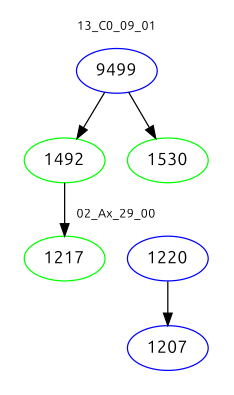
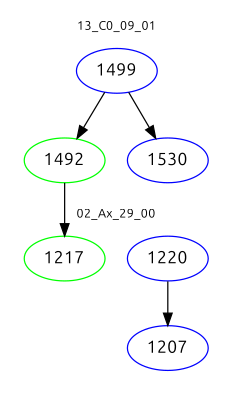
  digraph {
    fontname=Ubuntu
    node [color=blue fontname=Ubuntu]
    edge [color=black fontname=Ubuntu]
    n1 [label=1220]
    n2 [label=1207]
    n3 [color=green label=1217]
-   n4 [label=9499]
+   n4 [label=1499]
    n5 [color=green label=1492]
-   n6 [color=green label=1530]
+   n6 [label=1530]
    subgraph cluster_1 {
      color=white
      fontsize=10
      label="02_Ax_29_00"
      n1
      n2
      n3
    }
    subgraph cluster_2 {
      color=white
      fontsize=10
      label="13_C0_09_01"
      n4
      n5
      n6
    }
    n1 -> n2
    n4 -> n5
    n4 -> n6
    n5 -> n3
  }
